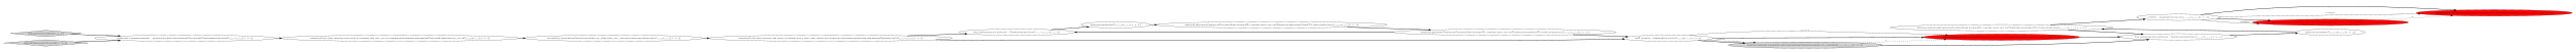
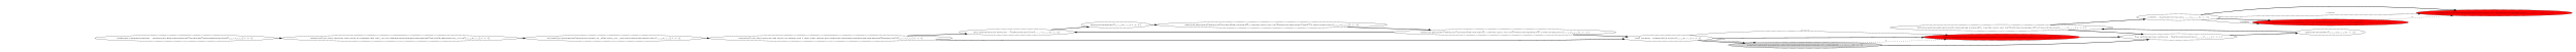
  digraph {
    fontname="Comic Neue"
    rankdir=LR
    node [fillcolor=white fontname="Comic Neue" shape=ellipse style=filled]
    edge [fontname="Comic Neue" style=bold]
    n1 [label="contents = zk.getData(\"/a\",null,null)@@@36@@@['1', '1', '0']"]
    n2 [fillcolor=red label="assertArrayEquals(\"unexpected data\",\"test\".getBytes(StandardCharsets.UTF_8),contents)@@@37@@@['1', '0', '0']"]
    n3 [fillcolor=red label="assertArrayEquals(\"test\".getBytes(StandardCharsets.UTF_8),contents,\"unexpected data\")@@@37@@@['0', '1', '0']"]
    n4 [label="BufferStats clientResponseStats = serverFactory.getZooKeeperServer().serverStats().getClientResponseStats()@@@4@@@['1', '1', '1']"]
    n5 [label="assertThat(\"Last client response size should be initialized with INIT_VALUE\",clientResponseStats.getLastBufferSize(),equalTo(BufferStats.INIT_VALUE))@@@5@@@['1', '1', '1']"]
    n6 [label="zk.create(\"/a\",\"test\".getBytes(StandardCharsets.UTF_8),Ids.OPEN_ACL_UNSAFE,CreateMode.PERSISTENT)@@@6@@@['1', '1', '1']"]
    n7 [label="assertThat(\"Last client response size should be greater than 0 after client request was performed\",clientResponseStats.getLastBufferSize(),greaterThan(0))@@@7@@@['1', '1', '1']"]
    n8 [label="nettyCnxn.getChannel().eventLoop().schedule(new Runnable(){@Override public void run(){nettyCnxn.enableRecv()}},2,TimeUnit.SECONDS)@@@17@@@['1', '1', '0']"]
    n9 [label="final NettyServerCnxn nettyCnxn = ((NettyServerCnxn)cnxn)@@@9@@@['1', '1', '0']"]
    n10 [label="byte(( contents = zk.getData(\"/a\",null,null)@@@8@@@['1', '1', '1']"]
    n11 [label="nettyCnxn.disableRecv()@@@10@@@['1', '1', '0']"]
    n12 [fillcolor=red label="assertArrayEquals(\"test\".getBytes(StandardCharsets.UTF_8),contents,\"unexpected data\")@@@25@@@['0', '1', '0']"]
    n13 [fillcolor=lightgray label="assertArrayEquals(\"unexpected data\",\"test\".getBytes(StandardCharsets.UTF_8),contents)@@@9@@@['1', '0', '1']"]
    n14 [label="final NettyServerCnxn nettyCnxn = ((NettyServerCnxn)cnxn)@@@27@@@['1', '1', '0']"]
    n15 [label="nettyCnxn.disableRecv()@@@28@@@['1', '1', '0']"]
    n16 [label="nettyCnxn.getChannel().eventLoop().schedule(new Runnable(){@Override public void run(){nettyCnxn.enableRecv()}},2,TimeUnit.SECONDS)@@@29@@@['1', '1', '0']"]
    n17 [label="nettyCnxn.getChannel().eventLoop().schedule(new Runnable(){@Override public void run(){nettyCnxn.getChannel().read()}},1,TimeUnit.SECONDS)@@@11@@@['1', '1', '0']"]
-   n18 [fillcolor=lightgray label="testServerSideThrottling['0', '1', '0']" shape=diamond]
-   n19 [fillcolor=lightgray label="testClientResponseStatsUpdate['0', '0', '1']" shape=diamond]
    n1 -> n2
    n1 -> n2 [label=contents style=solid]
    n1 -> n3
    n1 -> n3 [label=contents style=solid]
    n2 -> n3 [label=0 style=dashed]
    n4 -> n5
    n5 -> n6
    n6 -> n7
    n7 -> n9
    n7 -> n10
    n8 -> n9
    n8 -> n10
    n9 -> n11
    n10 -> n12 [label=contents style=solid]
    n10 -> n12
    n10 -> n13 [label=contents style=solid]
    n10 -> n13
    n11 -> n17
    n12 -> n14
    n13 -> n12 [label=0 style=dashed]
    n13 -> n14
    n14 -> n15
    n15 -> n16
    n16 -> n1
    n16 -> n14
    n17 -> n8
-   n18 -> n4
-   n19 -> n4
  }
